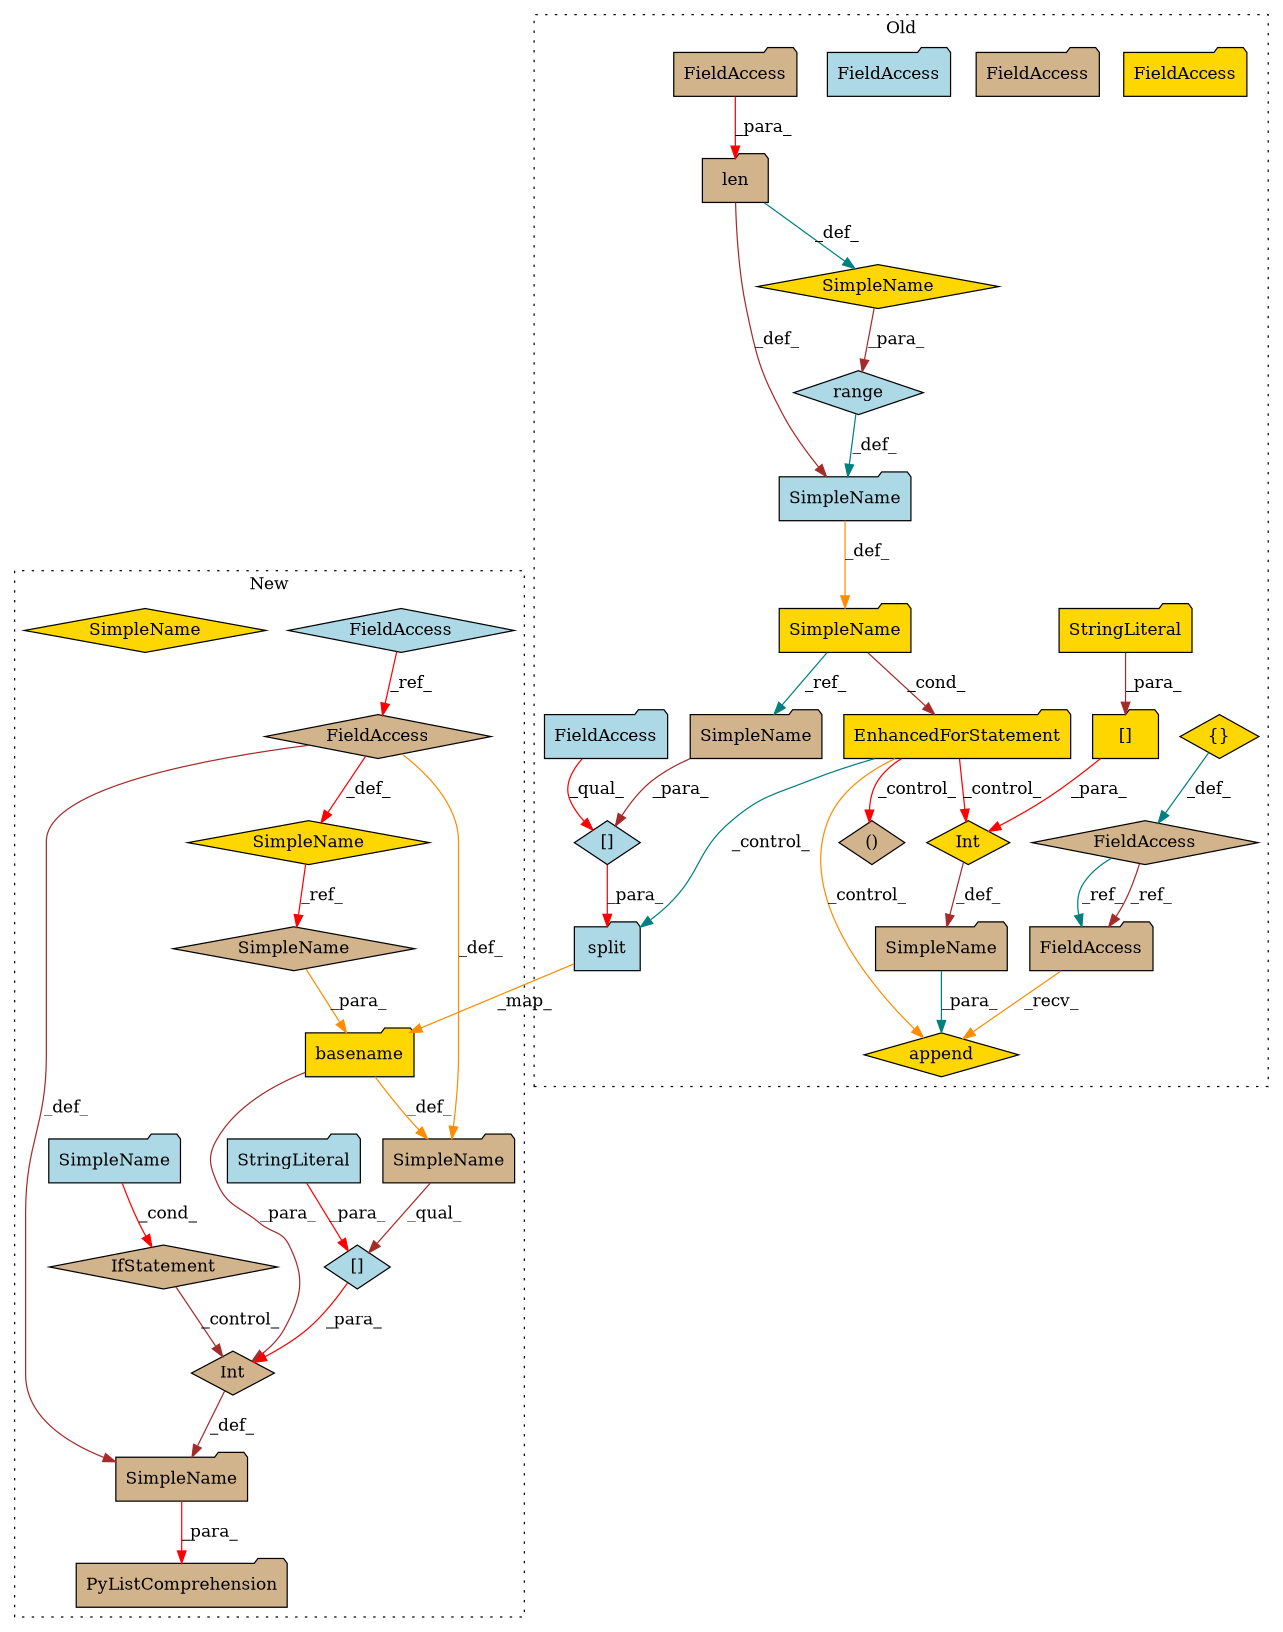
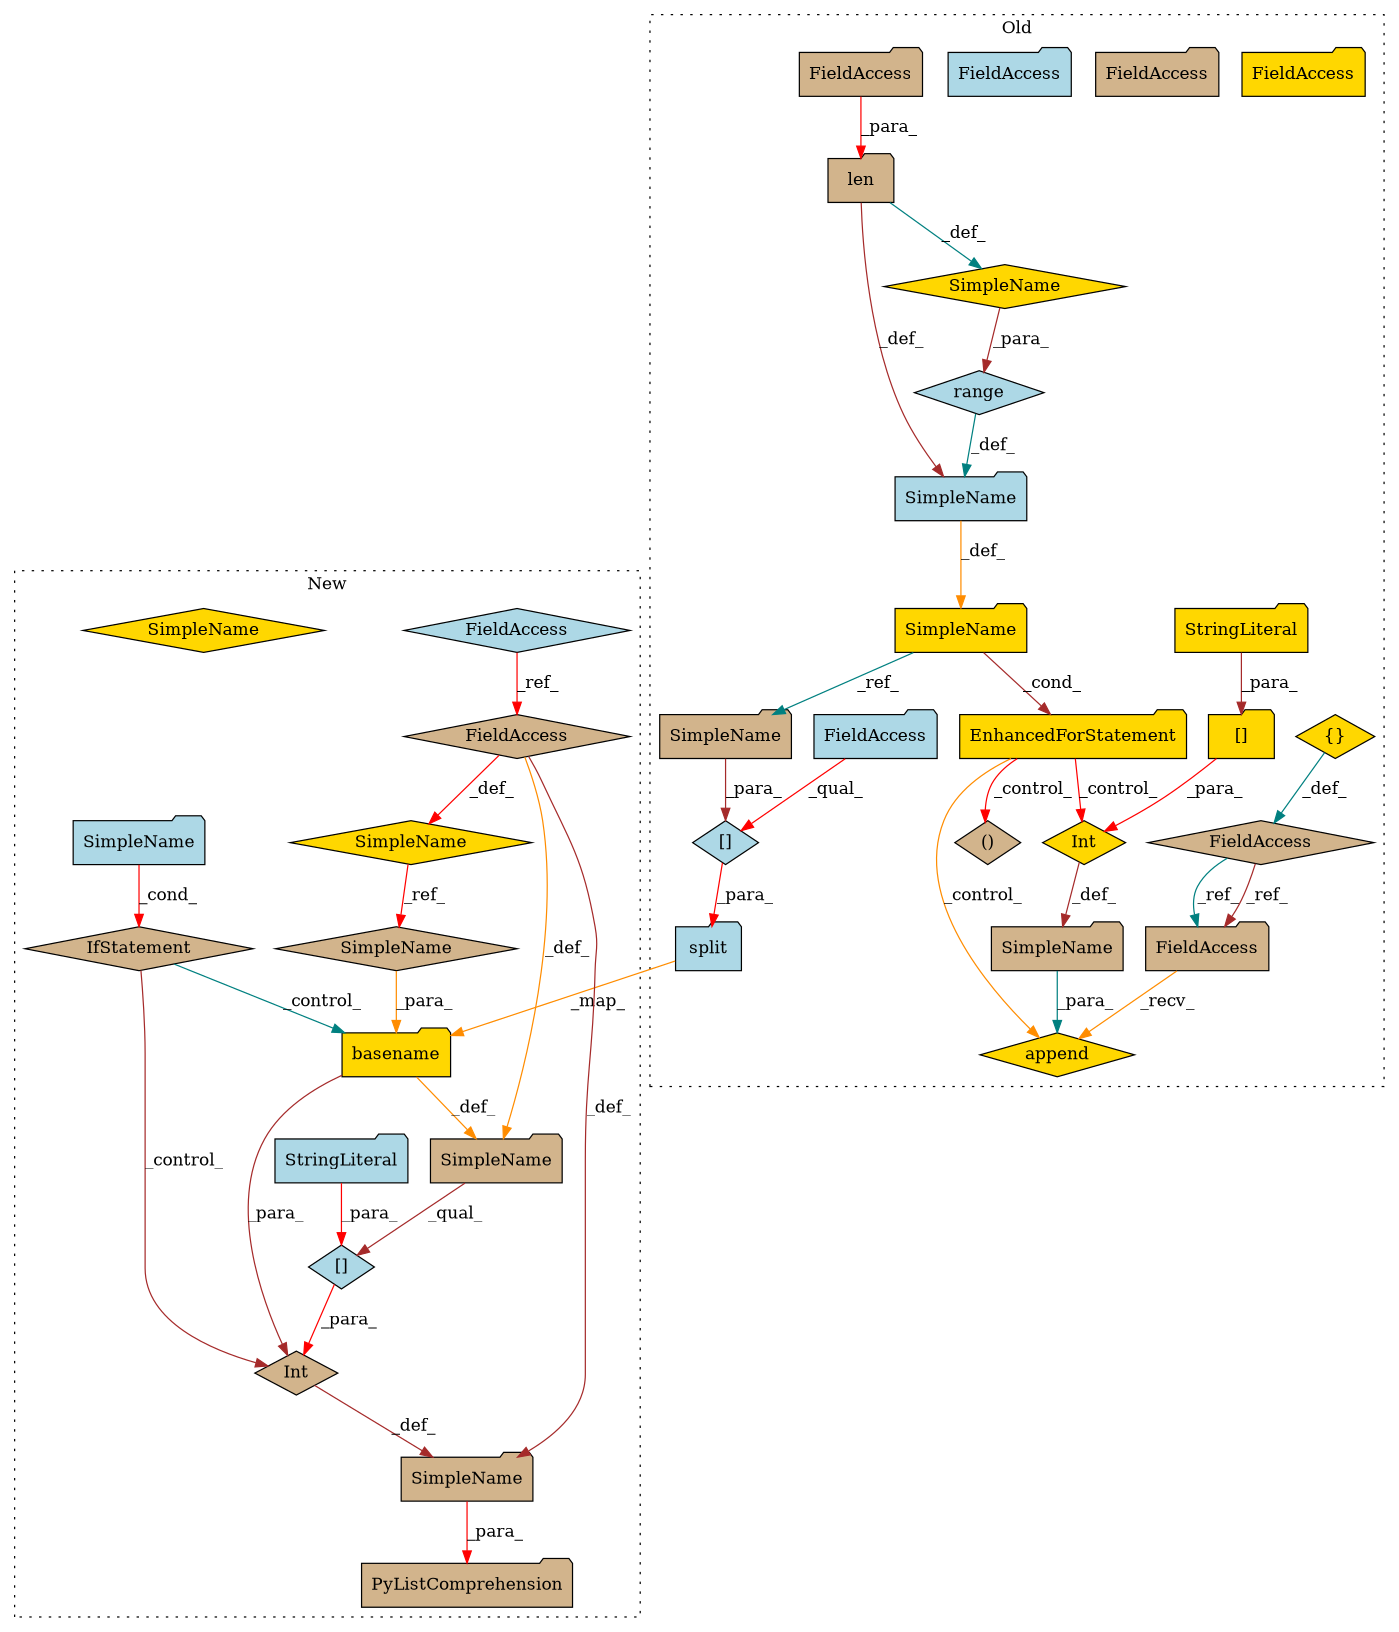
  digraph {
    node [a=42 fillcolor=tan l=8 shape=folder style=filled]
    edge [color=red]
    n1 [a=32 fillcolor=lightblue l="6,1" label=split s="553,570"]
    n2 [a=2 fillcolor=lightblue l="9,1" label="[]" s="559,569" shape=diamond]
    n3 [a=70 fillcolor=gold l="53,2" label=EnhancedForStatement s="424,505"]
    n4 [fillcolor=gold l=1 label=SimpleName s=481]
    n5 [a=106 l=21 label="()" s=522 shape=diamond]
    n6 [a=22 fillcolor=gold label=FieldAccess s=559]
    n7 [a=22 label=FieldAccess s=495]
    n8 [a=32 l="4,1" label=len s="491,503"]
    n9 [a=32 fillcolor=lightblue l="6,1" label=range s="485,504" shape=diamond]
    n10 [fillcolor=lightblue label=SimpleName l=""]
    n11 [fillcolor=gold label=SimpleName shape=diamond l=""]
    n12 [a=32 fillcolor=gold l="7,1" label=append s="588,627" shape=diamond]
    n13 [a=4 fillcolor=gold l=2 label="{}" s=416 shape=diamond]
    n14 [a=22 label=FieldAccess s=398 shape=diamond]
    n15 [a=22 fillcolor=lightblue label=FieldAccess s=579]
    n16 [label=SimpleName l=""]
    n17 [a=32 fillcolor=gold l="4,1" label=Int s="595,626" shape=diamond]
    n18 [a=2 fillcolor=gold l="8,1" label="[]" s="599,625"]
    n19 [a=45 fillcolor=gold l=18 label=StringLiteral s=607]
    n20 [l=1 label=SimpleName s=568]
    n21 [a=22 label=FieldAccess s=579]
    n22 [a=22 label=FieldAccess s=495]
    n23 [a=22 fillcolor=lightblue label=FieldAccess s=559]
    n24 [a=32 fillcolor=gold l="9,1" label=basename s="430,446"]
    n25 [a=22 fillcolor=lightblue label=FieldAccess s=354 shape=diamond]
    n26 [a=2 fillcolor=lightblue l="26,1" label="[]" s="422,466" shape=diamond]
    n27 [a=25 l=30 label=IfStatement s=529 shape=diamond]
    n28 [fillcolor=gold l=5 label=SimpleName s=554 shape=diamond]
    n29 [fillcolor=gold l=7 label=SimpleName s=532 shape=diamond]
    n30 [label=SimpleName l=""]
    n31 [label=SimpleName l=""]
    n32 [a=109 l=149 label=PyListComprehension s=418]
    n33 [a=45 fillcolor=lightblue l=18 label=StringLiteral s=448]
    n34 [a=32 l="4,1" label=Int s="418,467" shape=diamond]
    n35 [l=7 label=SimpleName s=439 shape=diamond]
    n36 [a=22 label=FieldAccess s=542 shape=diamond]
    n37 [fillcolor=lightblue l=5 label=SimpleName s=554]
    subgraph cluster_1 {
      label=Old
      style=dotted
      n1
      n2
      n3
      n4
      n5
      n6
      n7
      n8
      n9
      n10
      n11
      n12
      n13
      n14
      n15
      n16
      n17
      n18
      n19
      n20
      n21
      n22
      n23
    }
    subgraph cluster_2 {
      label=New
      style=dotted
      n24
      n25
      n26
      n27
      n28
      n29
      n30
      n31
      n32
      n33
      n34
      n35
      n36
      n37
    }
    n1 -> n24 [color=darkorange label=_map_]
    n2 -> n1 [label=_para_]
-   n3 -> n1 [color=teal label=_control_]
    n3 -> n5 [label=_control_]
    n3 -> n12 [color=darkorange label=_control_]
    n3 -> n17 [label=_control_]
    n4 -> n3 [color=brown label=_cond_]
    n4 -> n20 [color=teal label=_ref_]
    n8 -> n10 [color=brown label=_def_]
    n8 -> n11 [color=teal label=_def_]
    n9 -> n10 [color=teal label=_def_]
    n10 -> n4 [color=darkorange label=_def_]
    n11 -> n9 [color=brown label=_para_]
    n13 -> n14 [color=teal label=_def_]
    n14 -> n21 [color=teal label=_ref_]
    n14 -> n21 [color=brown label=_ref_]
    n16 -> n12 [color=teal label=_para_]
    n17 -> n16 [color=brown label=_def_]
    n18 -> n17 [label=_para_]
    n19 -> n18 [color=brown label=_para_]
    n20 -> n2 [color=brown label=_para_]
    n21 -> n12 [color=darkorange label=_recv_]
    n22 -> n8 [label=_para_]
    n23 -> n2 [label=_qual_]
    n24 -> n30 [color=darkorange label=_def_]
    n24 -> n34 [color=brown label=_para_]
    n25 -> n36 [label=_ref_]
    n26 -> n34 [label=_para_]
+   n27 -> n24 [color=teal label=_control_]
    n27 -> n34 [color=brown label=_control_]
    n29 -> n35 [label=_ref_]
    n30 -> n26 [color=brown label=_qual_]
    n31 -> n32 [label=_para_]
    n33 -> n26 [label=_para_]
    n34 -> n31 [color=brown label=_def_]
    n35 -> n24 [color=darkorange label=_para_]
    n36 -> n29 [label=_def_]
    n36 -> n30 [color=darkorange label=_def_]
    n36 -> n31 [color=brown label=_def_]
    n37 -> n27 [label=_cond_]
  }
